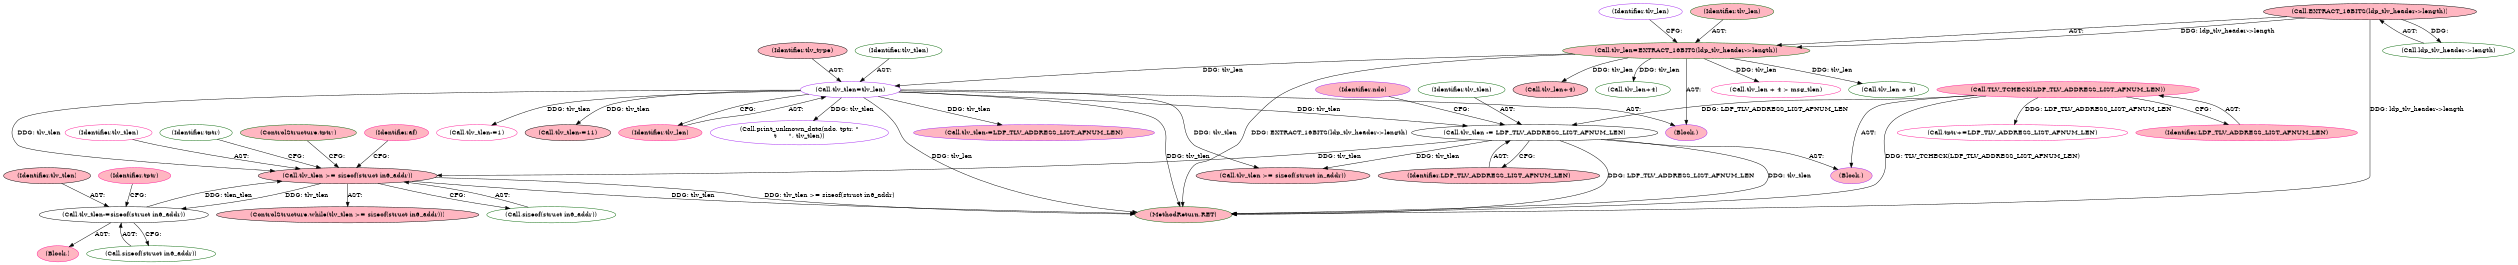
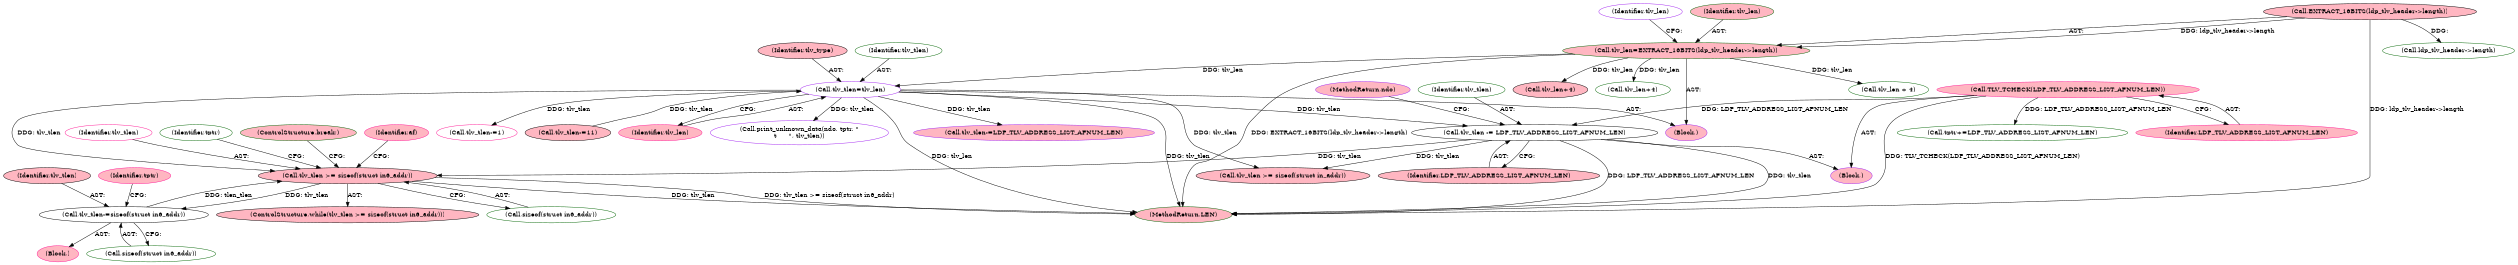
  digraph {
    node [color=darkgreen fillcolor=lightpink style=filled]
    n1 [color=black label="(Call,tlv_tlen >= sizeof(struct in6_addr))"]
    n2 [color=black fillcolor=white label="(Call,tlv_tlen-=sizeof(struct in6_addr))"]
    n3 [fillcolor=white label="(Call,sizeof(struct in6_addr))"]
-   n4 [label="(MethodReturn,RET)"]
+   n4 [label="(MethodReturn,LEN)"]
    n5 [color=black label="(ControlStructure,while(tlv_tlen >= sizeof(struct in6_addr)))"]
    n6 [color=deeppink label="(Block,)"]
    n7 [fillcolor=white label="(Call,sizeof(struct in6_addr))"]
    n8 [color=black fillcolor=white label="(Call,tlv_tlen -= LDP_TLV_ADDRESS_LIST_AFNUM_LEN)"]
    n9 [color=black label="(Call,tlv_tlen >= sizeof(struct in_addr))"]
    n10 [color=black label="(Identifier,LDP_TLV_ADDRESS_LIST_AFNUM_LEN)"]
    n11 [color=purple label="(Block,)"]
    n12 [color=deeppink label="(Call,TLV_TCHECK(LDP_TLV_ADDRESS_LIST_AFNUM_LEN))"]
    n13 [color=deeppink label="(Identifier,LDP_TLV_ADDRESS_LIST_AFNUM_LEN)"]
-   n14 [color=deeppink fillcolor=white label="(Call,tptr+=LDP_TLV_ADDRESS_LIST_AFNUM_LEN)"]
+   n14 [fillcolor=white label="(Call,tptr+=LDP_TLV_ADDRESS_LIST_AFNUM_LEN)"]
    n15 [color=purple fillcolor=white label="(Call,tlv_tlen=tlv_len)"]
    n16 [color=purple label="(Call,tlv_tlen-=LDP_TLV_ADDRESS_LIST_AFNUM_LEN)"]
    n17 [color=purple label="(Block,)"]
    n18 [color=deeppink fillcolor=white label="(Call,tlv_tlen-=1)"]
    n19 [color=black label="(Call,tlv_tlen-=11)"]
    n20 [color=deeppink label="(Identifier,tlv_len)"]
    n21 [color=purple fillcolor=white label="(Call,print_unknown_data(ndo, tptr, \"\n\t      \", tlv_tlen))"]
    n22 [label="(Call,tlv_len=EXTRACT_16BITS(ldp_tlv_header->length))"]
    n23 [color=black label="(Call,tlv_len+4)"]
    n24 [fillcolor=white label="(Call,tlv_len+4)"]
-   n25 [color=deeppink fillcolor=white label="(Call,tlv_len + 4 > msg_tlen)"]
    n26 [fillcolor=white label="(Call,tlv_len + 4)"]
    n27 [color=black label="(Call,EXTRACT_16BITS(ldp_tlv_header->length))"]
    n28 [fillcolor=white label="(Call,ldp_tlv_header->length)"]
    n29 [color=deeppink label="(Identifier,tptr)"]
    n30 [fillcolor=white label="(Identifier,tlv_tlen)"]
-   n31 [color=purple label="(Identifier,ndo)"]
+   n31 [color=purple label="(MethodReturn,ndo)"]
    n32 [fillcolor=white label="(Identifier,tlv_tlen)"]
    n33 [label="(Identifier,tlv_len)"]
    n34 [color=black label="(Identifier,tlv_type)"]
-   n35 [label="(ControlStructure,tptr;)"]
+   n35 [label="(ControlStructure,break;)"]
    n36 [color=deeppink label="(Identifier,af)"]
    n37 [color=deeppink fillcolor=white label="(Identifier,tlv_tlen)"]
    n38 [fillcolor=white label="(Identifier,tptr)"]
    n39 [color=purple fillcolor=white label="(Identifier,tlv_len)"]
    n40 [color=black label="(Identifier,tlv_tlen)"]
    n1 -> n2 [label="DDG: tlv_tlen"]
    n1 -> n3 [label="CFG: "]
    n1 -> n4 [label="DDG: tlv_tlen"]
    n1 -> n4 [label="DDG: tlv_tlen >= sizeof(struct in6_addr)"]
    n1 -> n5 [label="AST: "]
    n2 -> n1 [label="DDG: tlen_tlen"]
    n2 -> n6 [label="AST: "]
    n2 -> n7 [label="CFG: "]
    n3 -> n1 [label="AST: "]
    n7 -> n2 [label="AST: "]
    n8 -> n1 [label="DDG: tlv_tlen"]
    n8 -> n4 [label="DDG: tlv_tlen"]
    n8 -> n4 [label="DDG: LDP_TLV_ADDRESS_LIST_AFNUM_LEN"]
    n8 -> n9 [label="DDG: tlv_tlen"]
    n8 -> n10 [label="CFG: "]
    n8 -> n11 [label="AST: "]
    n10 -> n8 [label="AST: "]
    n12 -> n4 [label="DDG: TLV_TCHECK(LDP_TLV_ADDRESS_LIST_AFNUM_LEN)"]
    n12 -> n8 [label="DDG: LDP_TLV_ADDRESS_LIST_AFNUM_LEN"]
    n12 -> n11 [label="AST: "]
    n12 -> n13 [label="CFG: "]
    n12 -> n14 [label="DDG: LDP_TLV_ADDRESS_LIST_AFNUM_LEN"]
    n13 -> n12 [label="AST: "]
    n15 -> n1 [label="DDG: tlv_tlen"]
    n15 -> n4 [label="DDG: tlv_len"]
    n15 -> n4 [label="DDG: tlv_tlen"]
    n15 -> n8 [label="DDG: tlv_tlen"]
    n15 -> n9 [label="DDG: tlv_tlen"]
    n15 -> n16 [label="DDG: tlv_tlen"]
    n15 -> n17 [label="AST: "]
    n15 -> n18 [label="DDG: tlv_tlen"]
-   n15 -> n19 [label="DDG: tlv_tlen"]
+   n19 -> n15 [label="DDG: tlv_tlen"]
    n15 -> n20 [label="CFG: "]
    n15 -> n21 [label="DDG: tlv_tlen"]
    n20 -> n15 [label="AST: "]
    n22 -> n4 [label="DDG: EXTRACT_16BITS(ldp_tlv_header->length)"]
    n22 -> n15 [label="DDG: tlv_len"]
    n22 -> n17 [label="AST: "]
    n22 -> n23 [label="DDG: tlv_len"]
    n22 -> n24 [label="DDG: tlv_len"]
-   n22 -> n25 [label="DDG: tlv_len"]
    n22 -> n26 [label="DDG: tlv_len"]
    n27 -> n4 [label="DDG: ldp_tlv_header->length"]
    n27 -> n22 [label="AST: "]
    n27 -> n22 [label="DDG: ldp_tlv_header->length"]
    n27 -> n28 [label="DDG: "]
-   n28 -> n27 [label="AST: "]
    n29 -> n2 [label="CFG: "]
    n30 -> n8 [label="AST: "]
    n31 -> n8 [label="CFG: "]
    n32 -> n15 [label="AST: "]
    n33 -> n22 [label="AST: "]
    n34 -> n15 [label="AST: "]
    n35 -> n1 [label="CFG: "]
    n36 -> n1 [label="CFG: "]
    n37 -> n1 [label="AST: "]
    n38 -> n1 [label="CFG: "]
    n39 -> n22 [label="CFG: "]
    n40 -> n2 [label="AST: "]
  }
